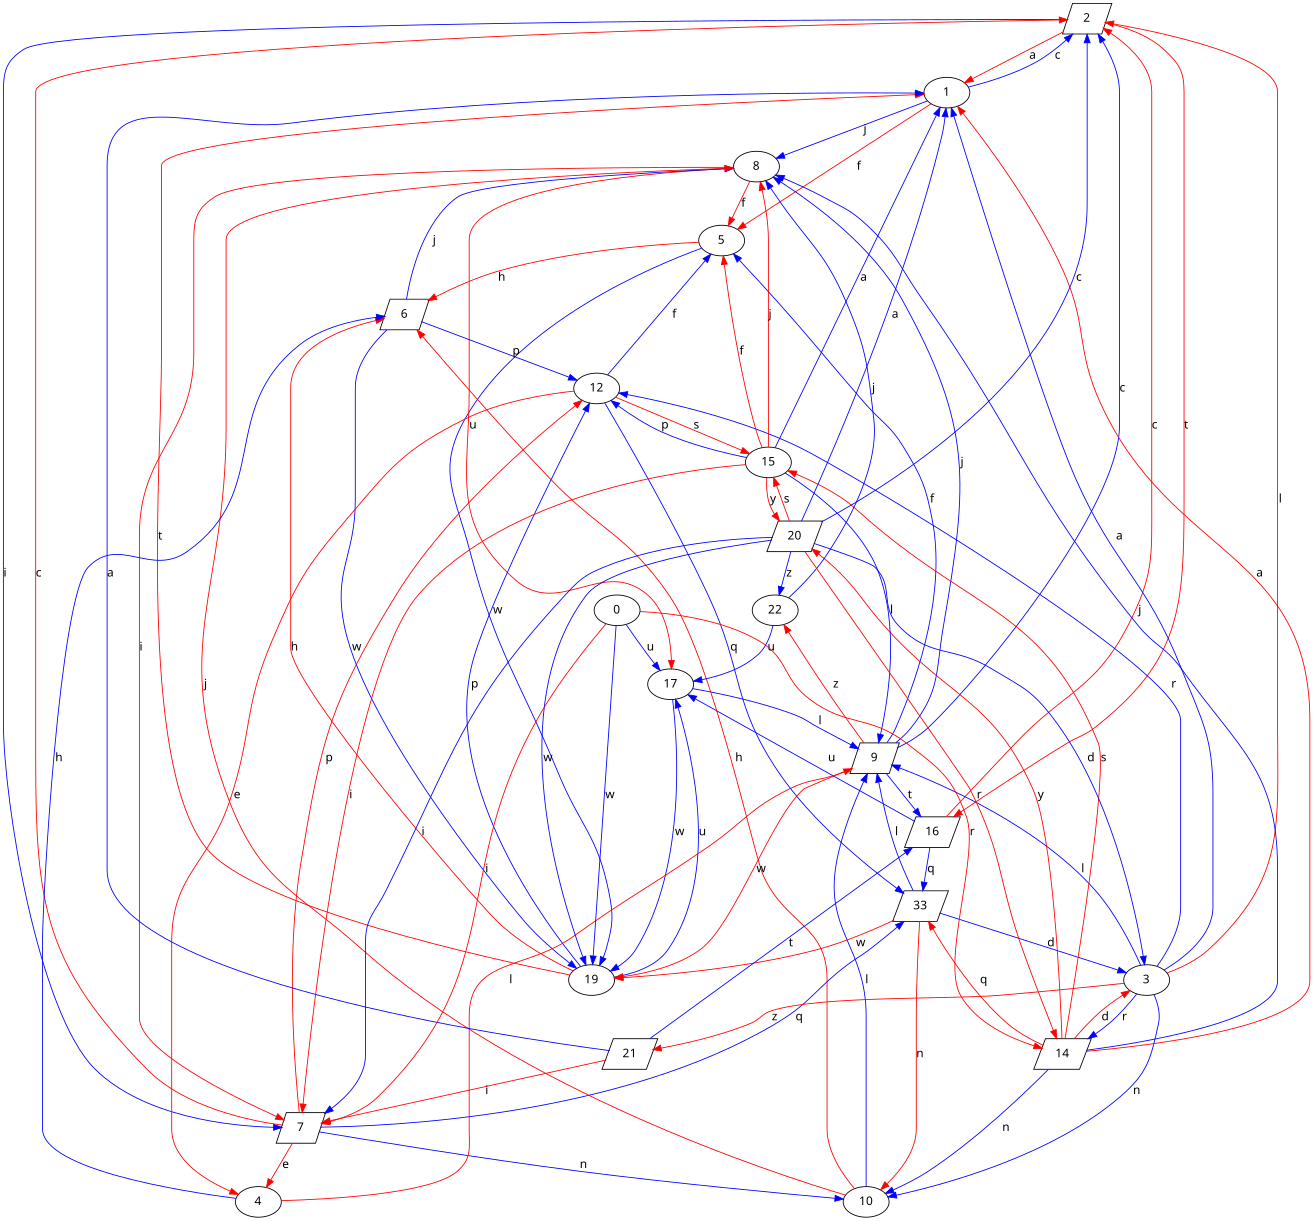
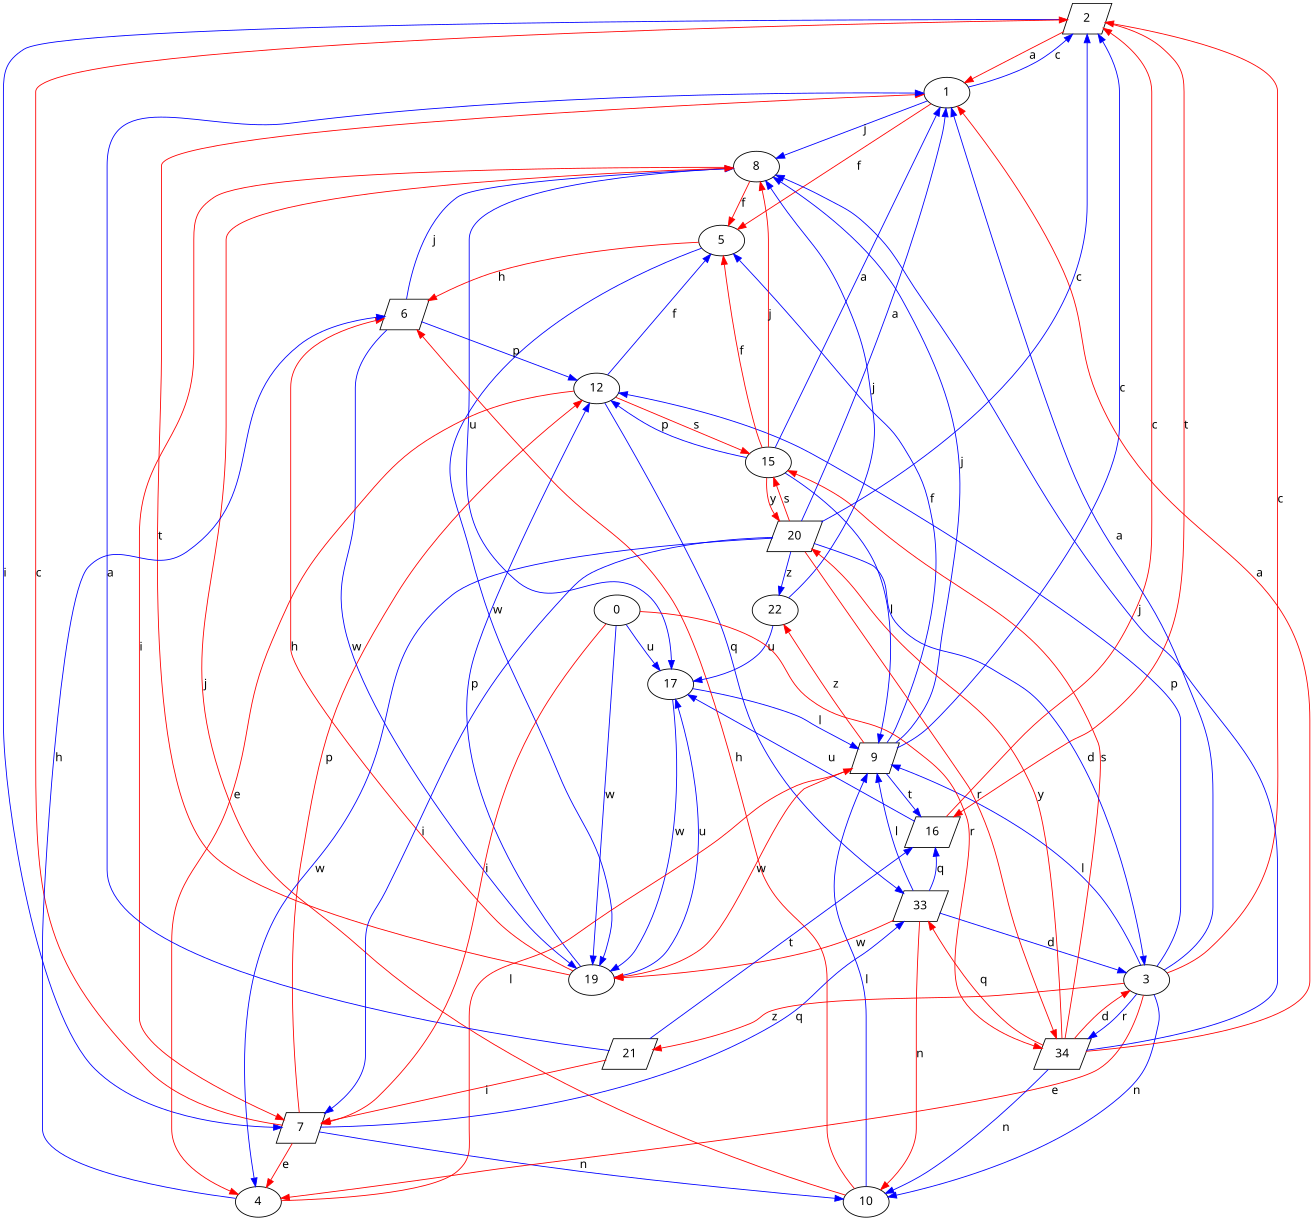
  strict digraph {
    fontname="Noto Sans"
    node [fontname="Noto Sans" shape=ellipse]
    edge [color=blue fontname="Noto Sans"]
    2 [shape=parallelogram]
    1
    5
    8
    7 [shape=parallelogram]
    16 [shape=parallelogram]
    6 [shape=parallelogram]
    19
    17
    10
    4
    12
    n13 [label=33 shape=parallelogram]
    9 [shape=parallelogram]
    3
-   14 [shape=parallelogram]
+   14 [shape=parallelogram label=34]
    21 [shape=parallelogram]
    22
    15
    20 [shape=parallelogram]
    0
    2 -> 1 [color=red label=a]
    2 -> 7 [label=i]
    2 -> 16 [color=red label=t]
    1 -> 2 [label=c]
    1 -> 5 [color=red label=f]
    1 -> 8 [label=j]
    5 -> 6 [color=red label=h]
    5 -> 19 [label=w]
    8 -> 5 [color=red label=f]
    8 -> 7 [color=red label=i]
-   8 -> 17 [color=red label=u]
+   8 -> 17 [label=u]
    7 -> 2 [color=red label=c]
    7 -> 10 [label=n]
    7 -> 4 [color=red label=e]
    7 -> 12 [color=red label=p]
    7 -> n13 [label=q]
    16 -> 2 [color=red label=c]
    16 -> 17 [label=u]
-   16 -> n13 [label=q]
+   n13 -> 16 [label=q]
    6 -> 8 [label=j]
    6 -> 19 [label=w]
    6 -> 12 [label=p]
    19 -> 1 [color=red label=t]
    19 -> 6 [color=red label=h]
    19 -> 17 [label=u]
    19 -> 12 [label=p]
    17 -> 19 [label=w]
    17 -> 9 [label=l]
    10 -> 8 [color=red label=j]
    10 -> 6 [color=red label=h]
    10 -> 9 [label=l]
    4 -> 6 [label=h]
    4 -> 9 [color=red label=l]
    12 -> 5 [label=f]
    12 -> 4 [color=red label=e]
    12 -> n13 [label=q]
    12 -> 15 [color=red label=s]
    n13 -> 19 [color=red label=w]
    n13 -> 10 [color=red label=n]
    n13 -> 9 [label=l]
    n13 -> 3 [label=d]
    9 -> 2 [label=c]
    9 -> 5 [label=f]
    9 -> 8 [label=j]
    9 -> 16 [label=t]
    9 -> 19 [color=red label=w]
    9 -> 22 [color=red label=z]
-   3 -> 2 [color=red label=l]
+   3 -> 2 [color=red label=c]
    3 -> 1 [label=a]
    3 -> 10 [label=n]
-   3 -> 12 [label=r]
+   3 -> 4 [color=red label=e]
+   3 -> 12 [label=p]
    3 -> 9 [label=l]
    3 -> 14 [label=r]
    3 -> 21 [color=red label=z]
    14 -> 1 [color=red label=a]
    14 -> 8 [label=j]
    14 -> 10 [label=n]
    14 -> n13 [color=red label=q]
    14 -> 3 [color=red label=d]
    14 -> 15 [color=red label=s]
    14 -> 20 [color=red label=y]
    21 -> 1 [label=a]
    21 -> 7 [color=red label=i]
    21 -> 16 [label=t]
    22 -> 8 [label=j]
    22 -> 17 [label=u]
    15 -> 1 [label=a]
    15 -> 5 [color=red label=f]
    15 -> 8 [color=red label=j]
-   15 -> 7 [color=red label=i]
    15 -> 12 [label=p]
    15 -> 9 [label=l]
    15 -> 20 [color=red label=y]
    20 -> 2 [label=c]
    20 -> 1 [label=a]
    20 -> 7 [label=i]
-   20 -> 19 [label=w]
+   20 -> 4 [label=w]
    20 -> 3 [label=d]
    20 -> 14 [color=red label=r]
    20 -> 22 [label=z]
    20 -> 15 [color=red label=s]
    0 -> 7 [color=red label=i]
    0 -> 19 [label=w]
    0 -> 17 [label=u]
    0 -> 14 [color=red label=r]
  }
